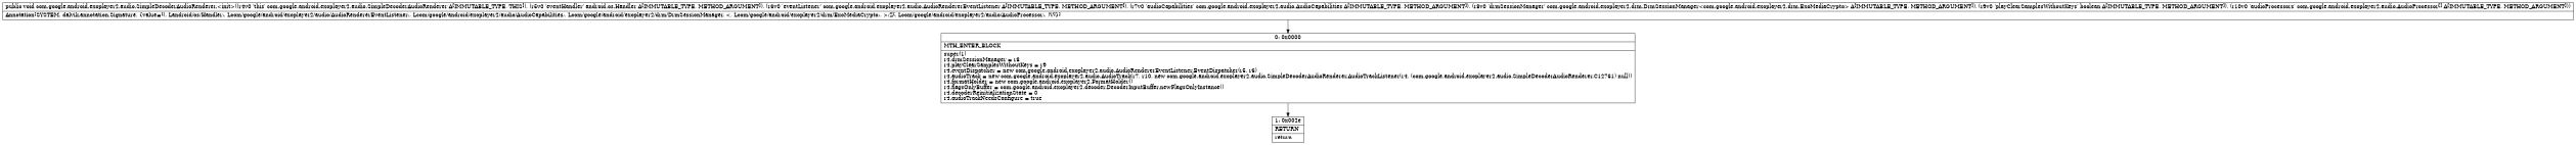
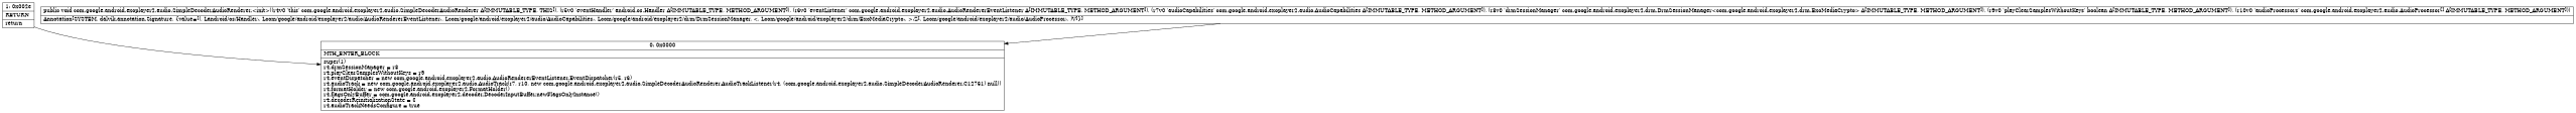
  digraph {
    node [shape=record]
    n1 [label="{0\:\ 0x0000|MTH_ENTER_BLOCK\l|super(1)\lr4.drmSessionManager = r8\lr4.playClearSamplesWithoutKeys = r9\lr4.eventDispatcher = new com.google.android.exoplayer2.audio.AudioRendererEventListener.EventDispatcher(r5, r6)\lr4.audioTrack = new com.google.android.exoplayer2.audio.AudioTrack(r7, r10, new com.google.android.exoplayer2.audio.SimpleDecoderAudioRenderer.AudioTrackListener(r4, (com.google.android.exoplayer2.audio.SimpleDecoderAudioRenderer.C12761) null))\lr4.formatHolder = new com.google.android.exoplayer2.FormatHolder()\lr4.flagsOnlyBuffer = com.google.android.exoplayer2.decoder.DecoderInputBuffer.newFlagsOnlyInstance()\lr4.decoderReinitializationState = 0\lr4.audioTrackNeedsConfigure = true\l}"]
    n2 [label="{1\:\ 0x002e|RETURN\l|return\l}"]
    n3 [label="{public void com.google.android.exoplayer2.audio.SimpleDecoderAudioRenderer.\<init\>((r4v0 'this' com.google.android.exoplayer2.audio.SimpleDecoderAudioRenderer A[IMMUTABLE_TYPE, THIS]), (r5v0 'eventHandler' android.os.Handler A[IMMUTABLE_TYPE, METHOD_ARGUMENT]), (r6v0 'eventListener' com.google.android.exoplayer2.audio.AudioRendererEventListener A[IMMUTABLE_TYPE, METHOD_ARGUMENT]), (r7v0 'audioCapabilities' com.google.android.exoplayer2.audio.AudioCapabilities A[IMMUTABLE_TYPE, METHOD_ARGUMENT]), (r8v0 'drmSessionManager' com.google.android.exoplayer2.drm.DrmSessionManager\<com.google.android.exoplayer2.drm.ExoMediaCrypto\> A[IMMUTABLE_TYPE, METHOD_ARGUMENT]), (r9v0 'playClearSamplesWithoutKeys' boolean A[IMMUTABLE_TYPE, METHOD_ARGUMENT]), (r10v0 'audioProcessors' com.google.android.exoplayer2.audio.AudioProcessor[] A[IMMUTABLE_TYPE, METHOD_ARGUMENT]))  | Annotation[SYSTEM, dalvik.annotation.Signature, \{value=[(, Landroid\/os\/Handler;, Lcom\/google\/android\/exoplayer2\/audio\/AudioRendererEventListener;, Lcom\/google\/android\/exoplayer2\/audio\/AudioCapabilities;, Lcom\/google\/android\/exoplayer2\/drm\/DrmSessionManager, \<, Lcom\/google\/android\/exoplayer2\/drm\/ExoMediaCrypto;, \>;Z[, Lcom\/google\/android\/exoplayer2\/audio\/AudioProcessor;, )V]\}]\l}"]
-   n1 -> n2
+   n2 -> n1
    n3 -> n1
  }
